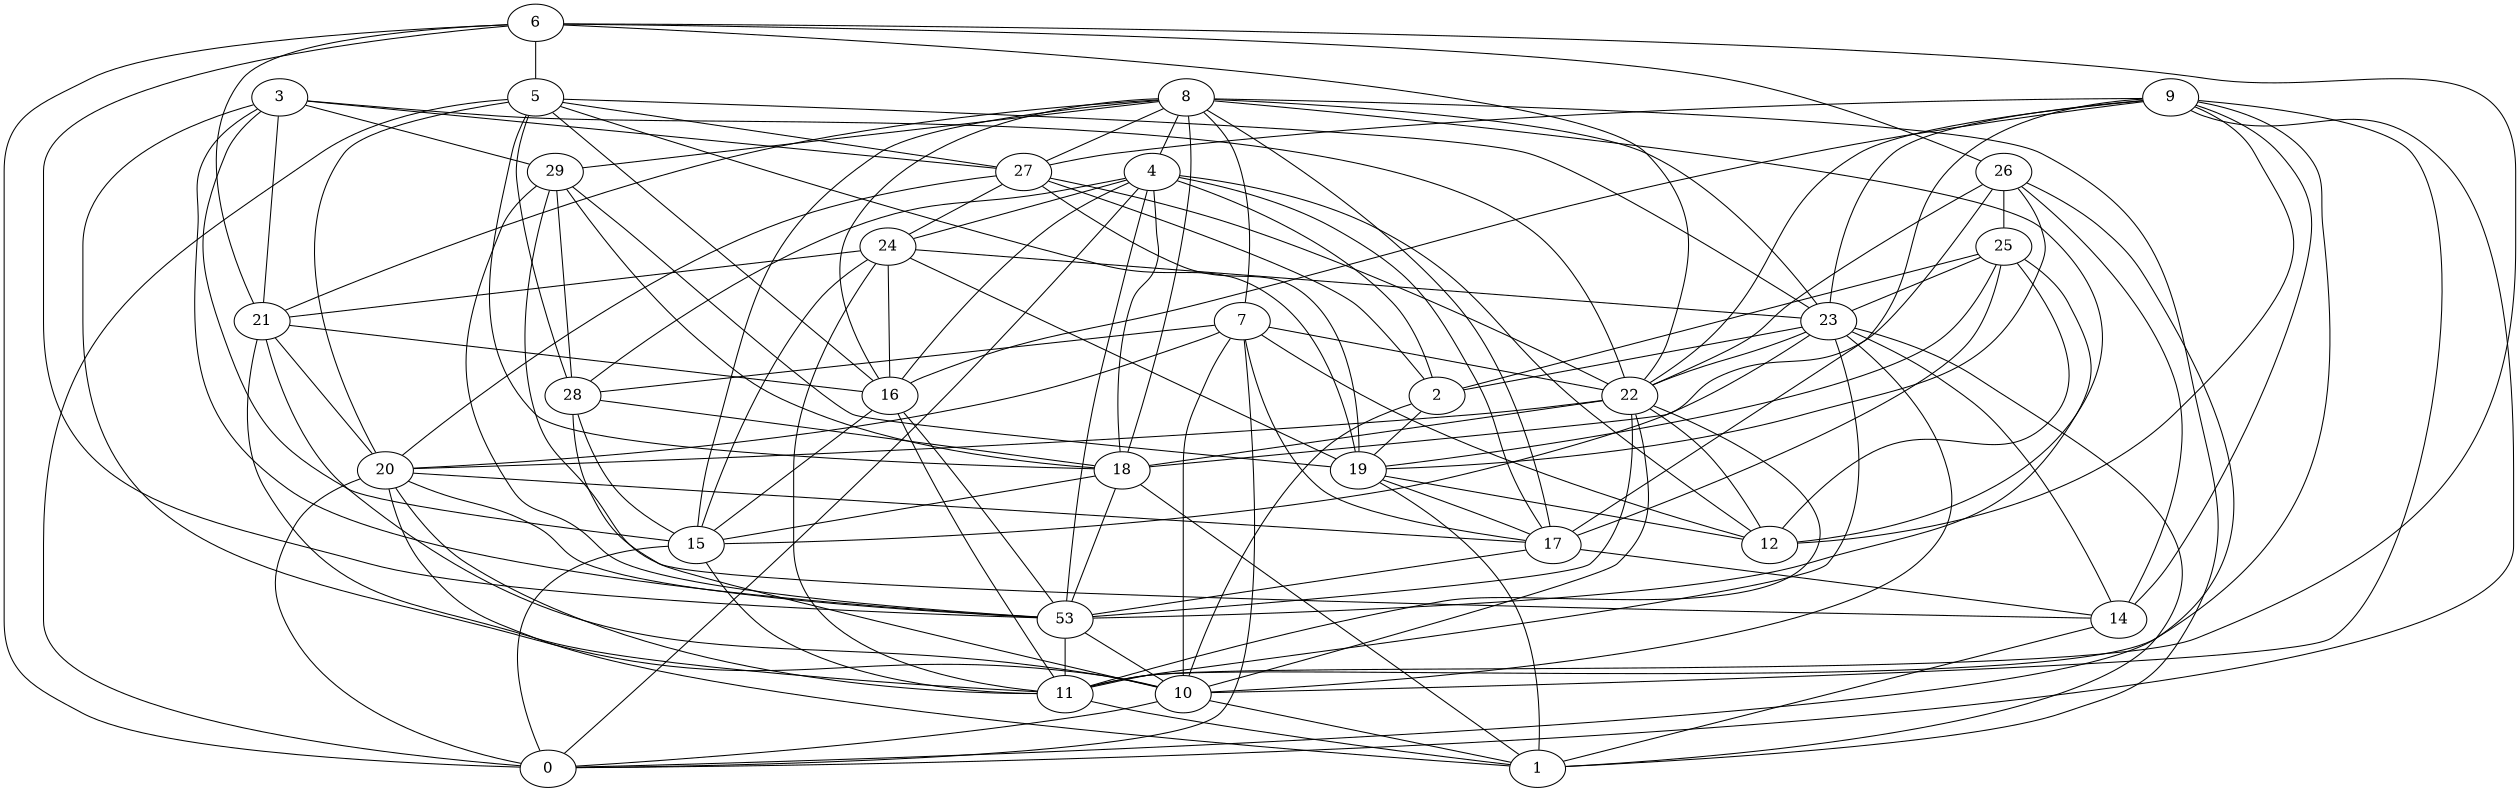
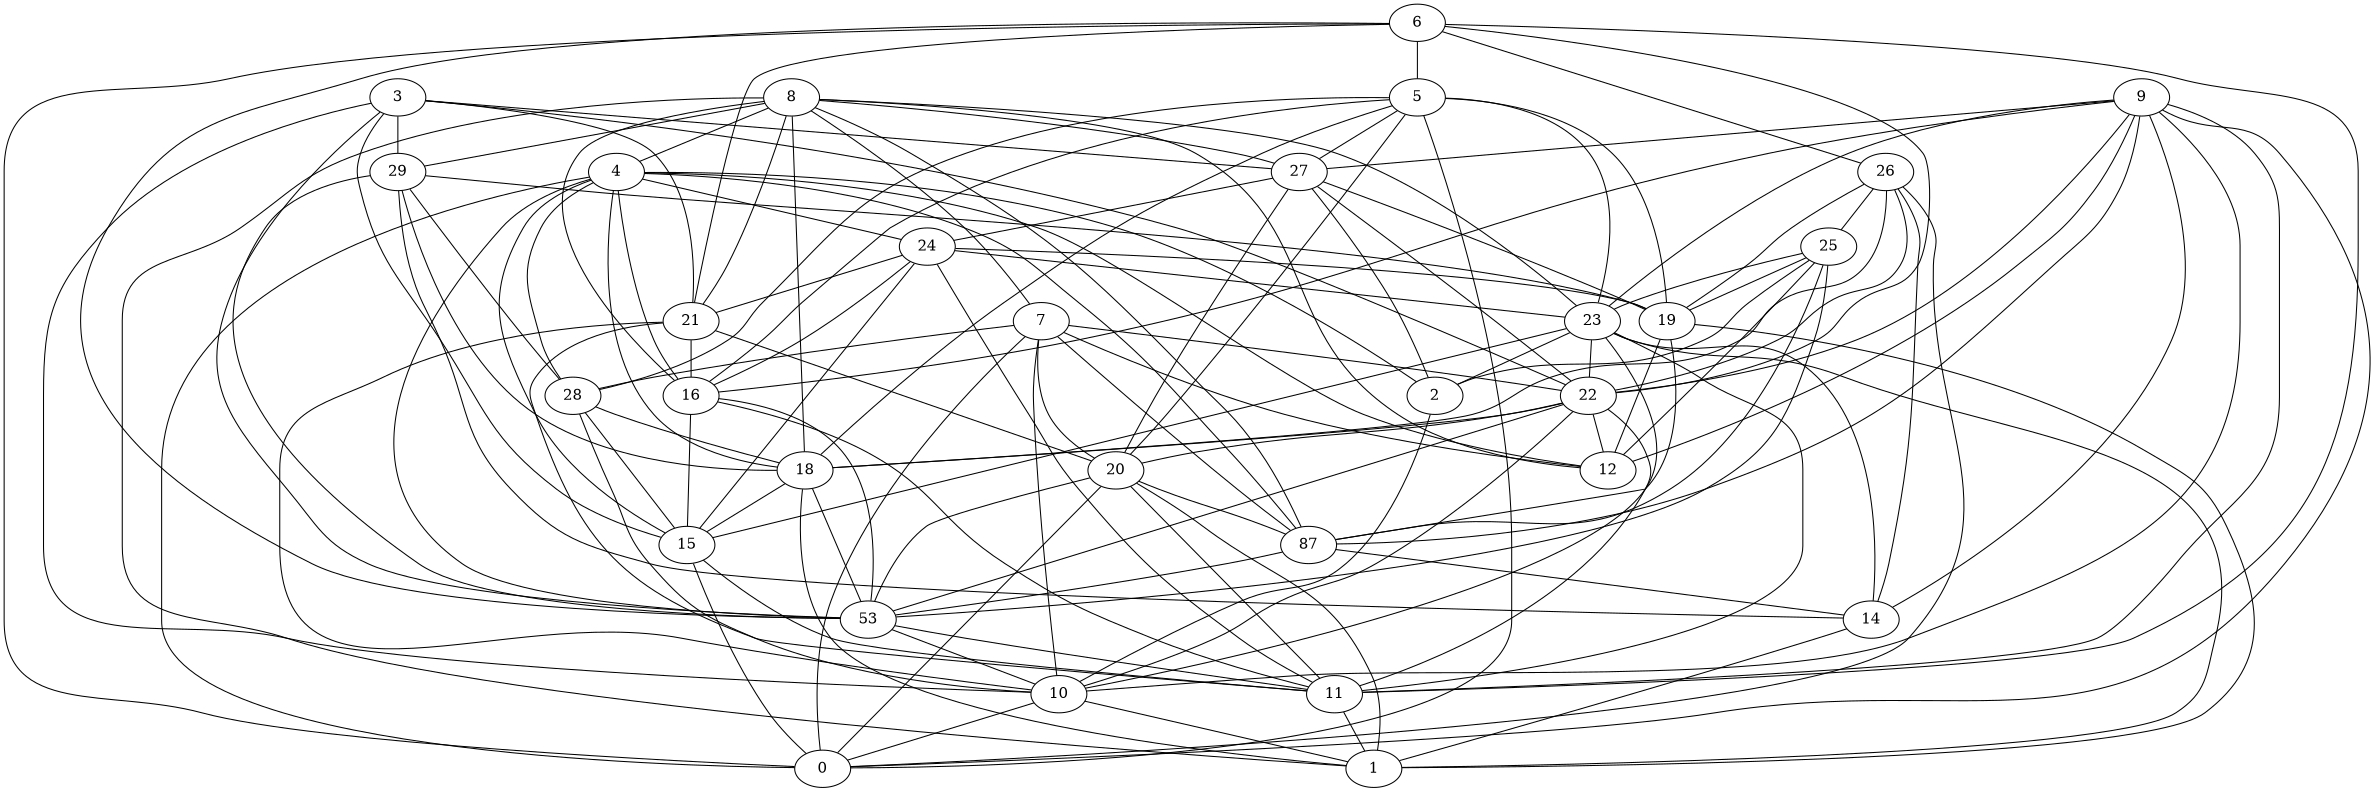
  digraph {
    edge [color=black dir=none]
    29
    19
    14
    18
    n5 [label=53]
    28
-   17
+   17 [label=87]
    1
    12
    15
    11
    10
    0
    4
    24
    2
    16
    23
    21
    5
    27
    20
    22
    9
    26
    25
    6
    3
    7
    8
    subgraph sub_1 {
      29
      19
      14
      18
      n5
      28
      17
      1
      12
      15
      11
      10
      0
      4
      24
      2
      16
      23
      21
      5
      27
      20
      22
      9
      26
      25
      6
      3
      7
      8
    }
    29 -> 19
    29 -> 14
    29 -> 18
    29 -> n5
    29 -> 28
    19 -> 17
    19 -> 1
    19 -> 12
    14 -> 1
    18 -> n5
    18 -> 1
    18 -> 15
    n5 -> 11
    n5 -> 10
    28 -> 18
    28 -> 15
    28 -> 10
    17 -> 14
    17 -> n5
    15 -> 11
    15 -> 0
    11 -> 1
    10 -> 1
    10 -> 0
    4 -> 18
    4 -> n5
    4 -> 28
    4 -> 17
    4 -> 12
    4 -> 0
    4 -> 24
    4 -> 2
    4 -> 16
    24 -> 19
    24 -> 15
    24 -> 11
    24 -> 16
    24 -> 23
    24 -> 21
-   2 -> 19
    2 -> 10
    16 -> n5
    16 -> 15
    16 -> 11
    23 -> 14
    23 -> 1
    23 -> 15
    23 -> 11
    23 -> 10
    23 -> 2
    23 -> 22
    21 -> 11
    21 -> 10
    21 -> 16
    21 -> 20
    5 -> 19
    5 -> 18
    5 -> 28
    5 -> 0
    5 -> 16
    5 -> 23
    5 -> 27
    5 -> 20
    27 -> 19
    27 -> 24
    27 -> 2
    27 -> 20
    27 -> 22
    20 -> n5
    20 -> 17
    20 -> 1
    20 -> 11
    20 -> 0
    22 -> 18
    22 -> n5
    22 -> 12
    22 -> 11
    22 -> 10
    22 -> 20
    9 -> 14
    9 -> 17
    9 -> 12
    9 -> 11
    9 -> 10
    9 -> 0
    9 -> 16
    9 -> 23
    9 -> 27
    9 -> 22
    26 -> 19
    26 -> 14
    26 -> 18
    26 -> 0
    26 -> 22
    26 -> 25
    25 -> 19
    25 -> n5
    25 -> 17
    25 -> 12
    25 -> 2
    25 -> 23
    6 -> n5
    6 -> 11
    6 -> 0
    6 -> 21
    6 -> 5
    6 -> 22
    6 -> 26
    3 -> 29
    3 -> n5
    3 -> 15
    3 -> 10
    3 -> 21
    3 -> 27
    3 -> 22
    7 -> 28
    7 -> 17
    7 -> 12
    7 -> 10
    7 -> 0
    7 -> 20
    7 -> 22
    8 -> 29
    8 -> 18
    8 -> 17
    8 -> 1
    8 -> 12
-   8 -> 15
+   4 -> 15
    8 -> 4
    8 -> 16
    8 -> 23
    8 -> 21
    8 -> 27
    8 -> 7
  }
